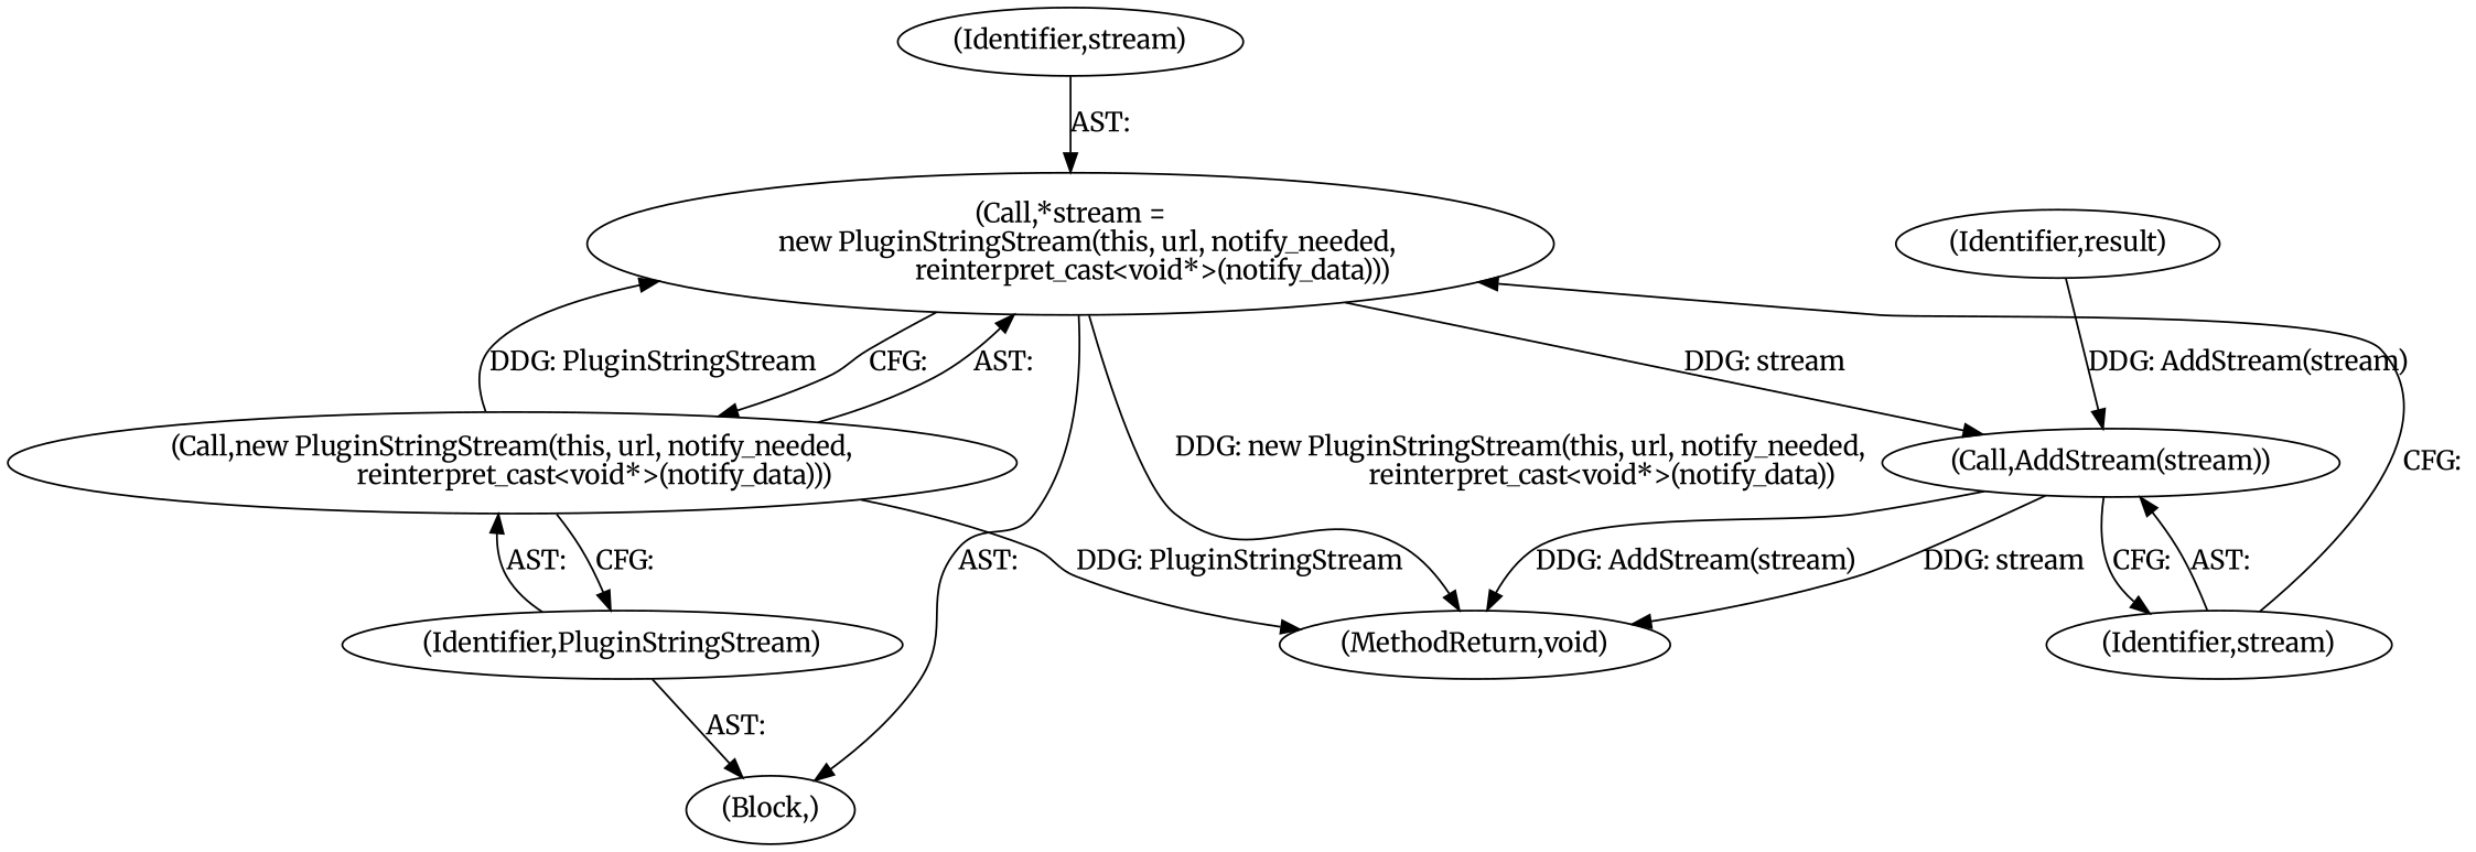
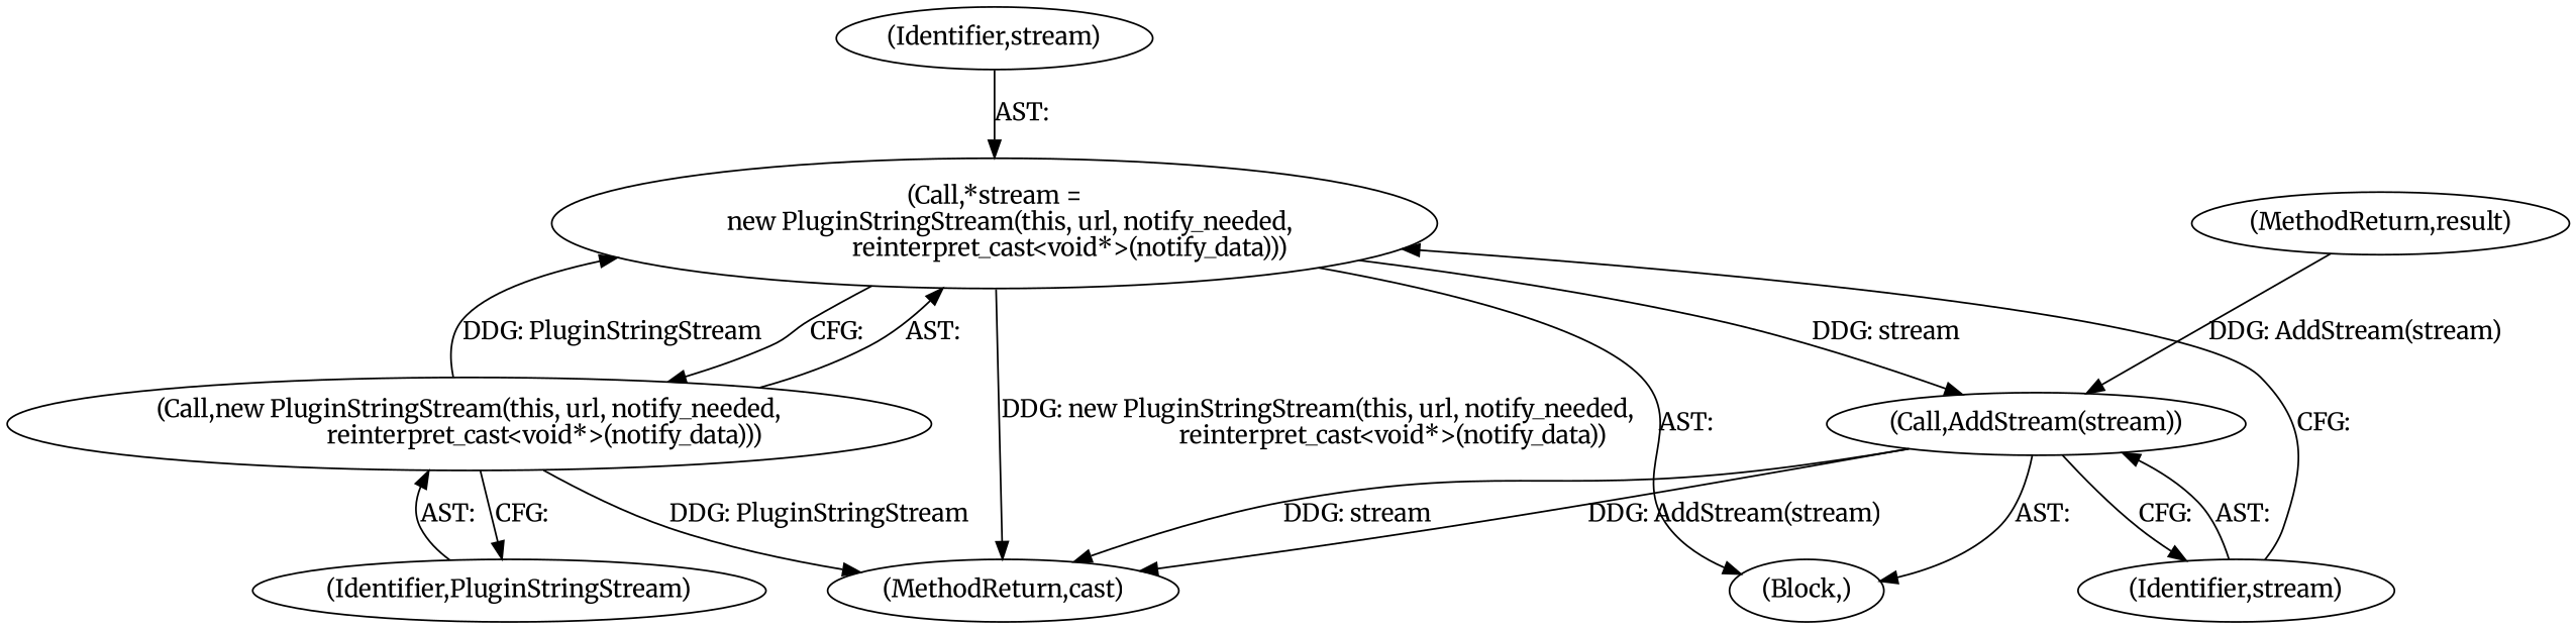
  digraph {
    fontname=Merriweather
    node [fontname=Merriweather]
    edge [fontname=Merriweather]
    n1 [label="(Call,*stream =\n      new PluginStringStream(this, url, notify_needed,\n                             reinterpret_cast<void*>(notify_data)))"]
    n2 [label="(Call,new PluginStringStream(this, url, notify_needed,\n                             reinterpret_cast<void*>(notify_data)))"]
    n3 [label="(Call,AddStream(stream))"]
-   n4 [label="(MethodReturn,void)"]
+   n4 [label="(MethodReturn,cast)"]
    n5 [label="(Block,)"]
    n6 [label="(Identifier,PluginStringStream)"]
    n7 [label="(Identifier,stream)"]
-   n8 [label="(Identifier,result)"]
+   n8 [label="(MethodReturn,result)"]
    n9 [label="(Identifier,stream)"]
    n1 -> n2 [label="CFG: "]
    n1 -> n3 [label="DDG: stream"]
    n1 -> n4 [label="DDG: new PluginStringStream(this, url, notify_needed,\n                             reinterpret_cast<void*>(notify_data))"]
    n1 -> n5 [label="AST: "]
    n2 -> n1 [label="AST: "]
    n2 -> n1 [label="DDG: PluginStringStream"]
    n2 -> n4 [label="DDG: PluginStringStream"]
    n2 -> n6 [label="CFG: "]
    n3 -> n4 [label="DDG: AddStream(stream)"]
    n3 -> n4 [label="DDG: stream"]
-   n6 -> n5 [label="AST: "]
+   n3 -> n5 [label="AST: "]
    n3 -> n7 [label="CFG: "]
    n6 -> n2 [label="AST: "]
    n7 -> n1 [label="CFG: "]
    n7 -> n3 [label="AST: "]
    n8 -> n3 [label="DDG: AddStream(stream)"]
    n9 -> n1 [label="AST: "]
  }
